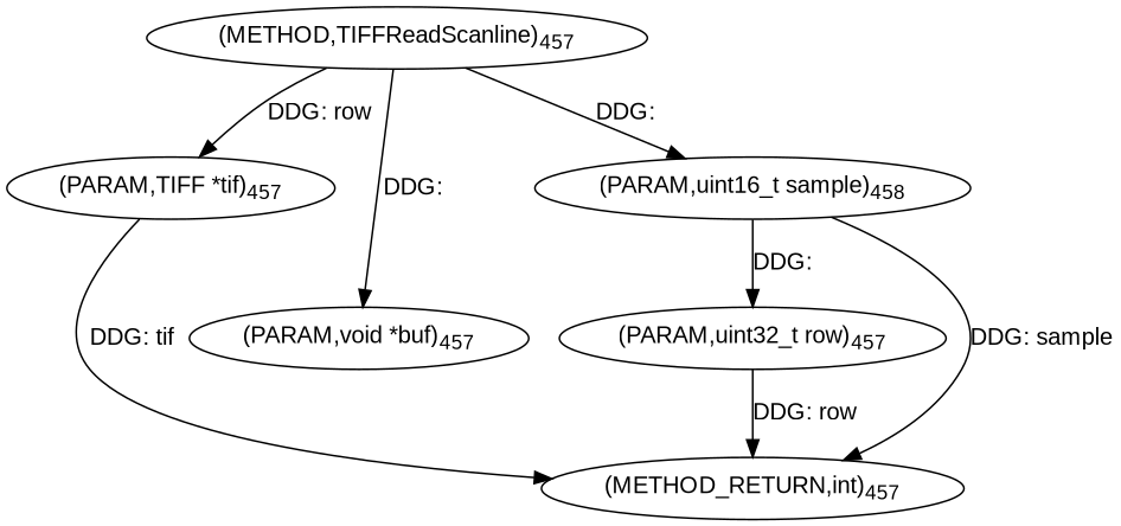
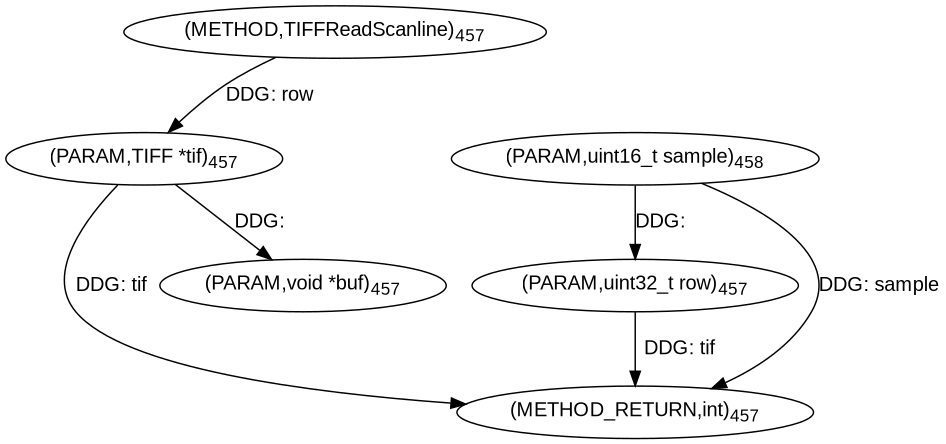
  digraph {
    fontname="Liberation Sans"
    node [fontname="Liberation Sans"]
    edge [fontname="Liberation Sans"]
    n1 [label=<(METHOD,TIFFReadScanline)<SUB>457</SUB>>]
    n2 [label=<(PARAM,TIFF *tif)<SUB>457</SUB>>]
    n3 [label=<(PARAM,void *buf)<SUB>457</SUB>>]
    n4 [label=<(PARAM,uint16_t sample)<SUB>458</SUB>>]
    n5 [label=<(METHOD_RETURN,int)<SUB>457</SUB>>]
    n6 [label=<(PARAM,uint32_t row)<SUB>457</SUB>>]
    n1 -> n2 [label="DDG: row"]
-   n1 -> n3 [label="DDG: "]
-   n1 -> n4 [label="DDG: "]
+   n2 -> n3 [label="DDG: "]
    n2 -> n5 [label="DDG: tif"]
    n4 -> n5 [label="DDG: sample"]
    n4 -> n6 [label="DDG: "]
-   n6 -> n5 [label="DDG: row"]
+   n6 -> n5 [label="DDG: tif"]
  }
